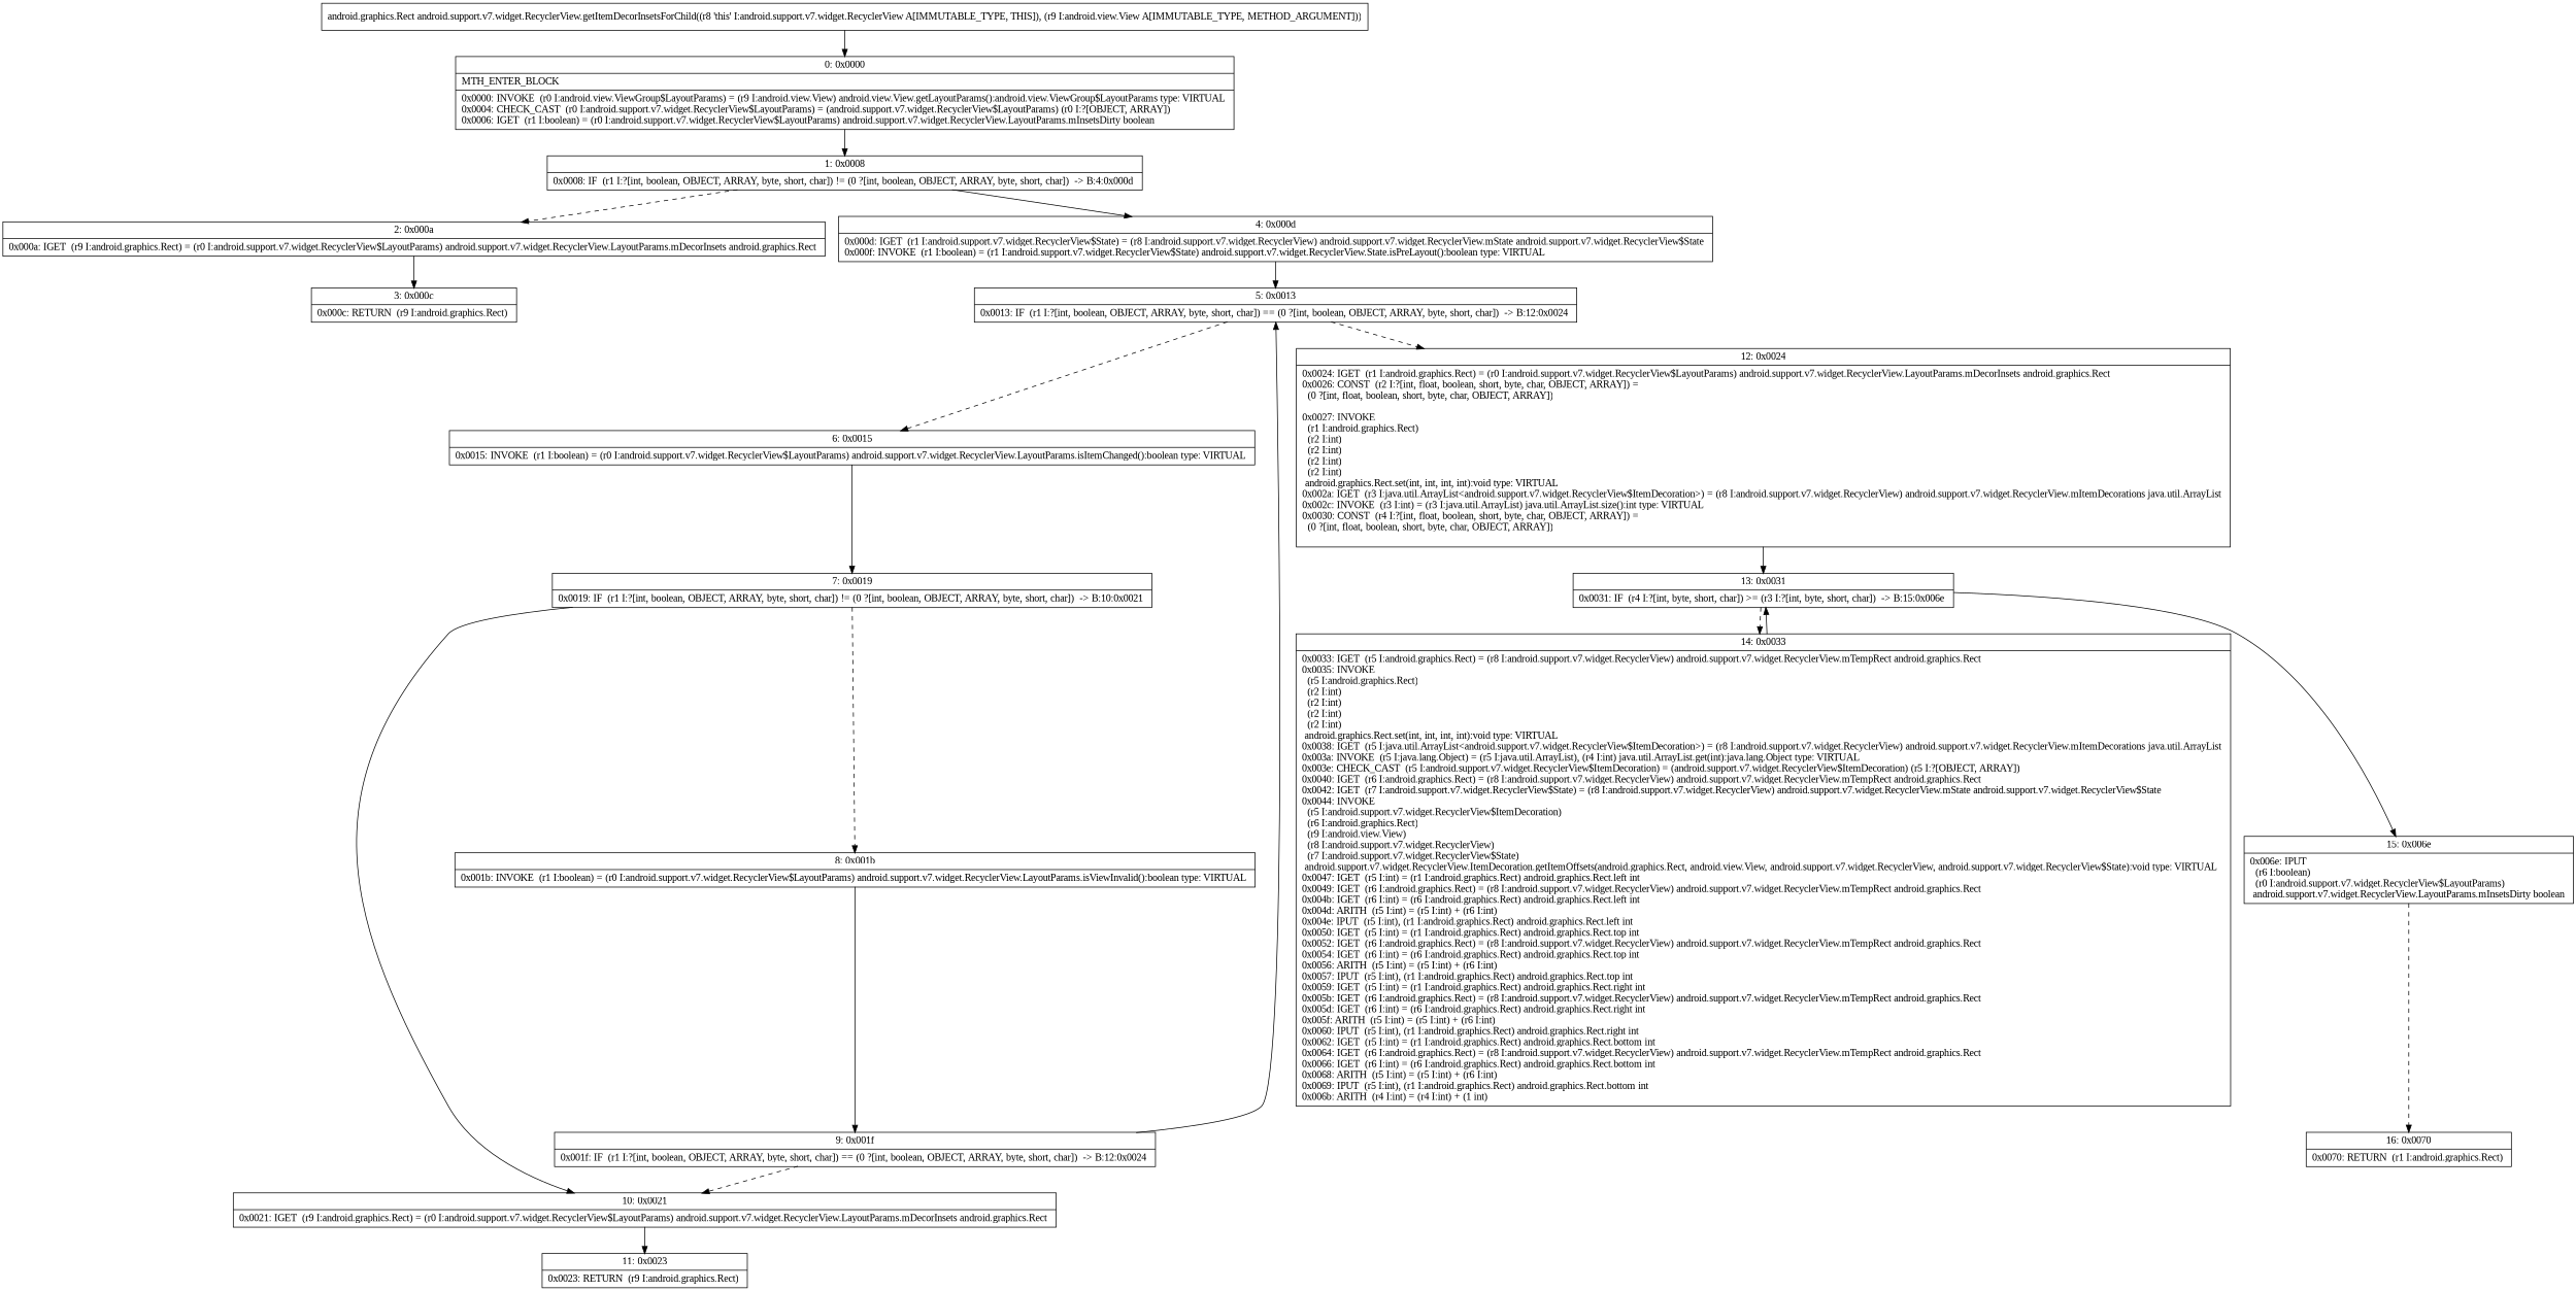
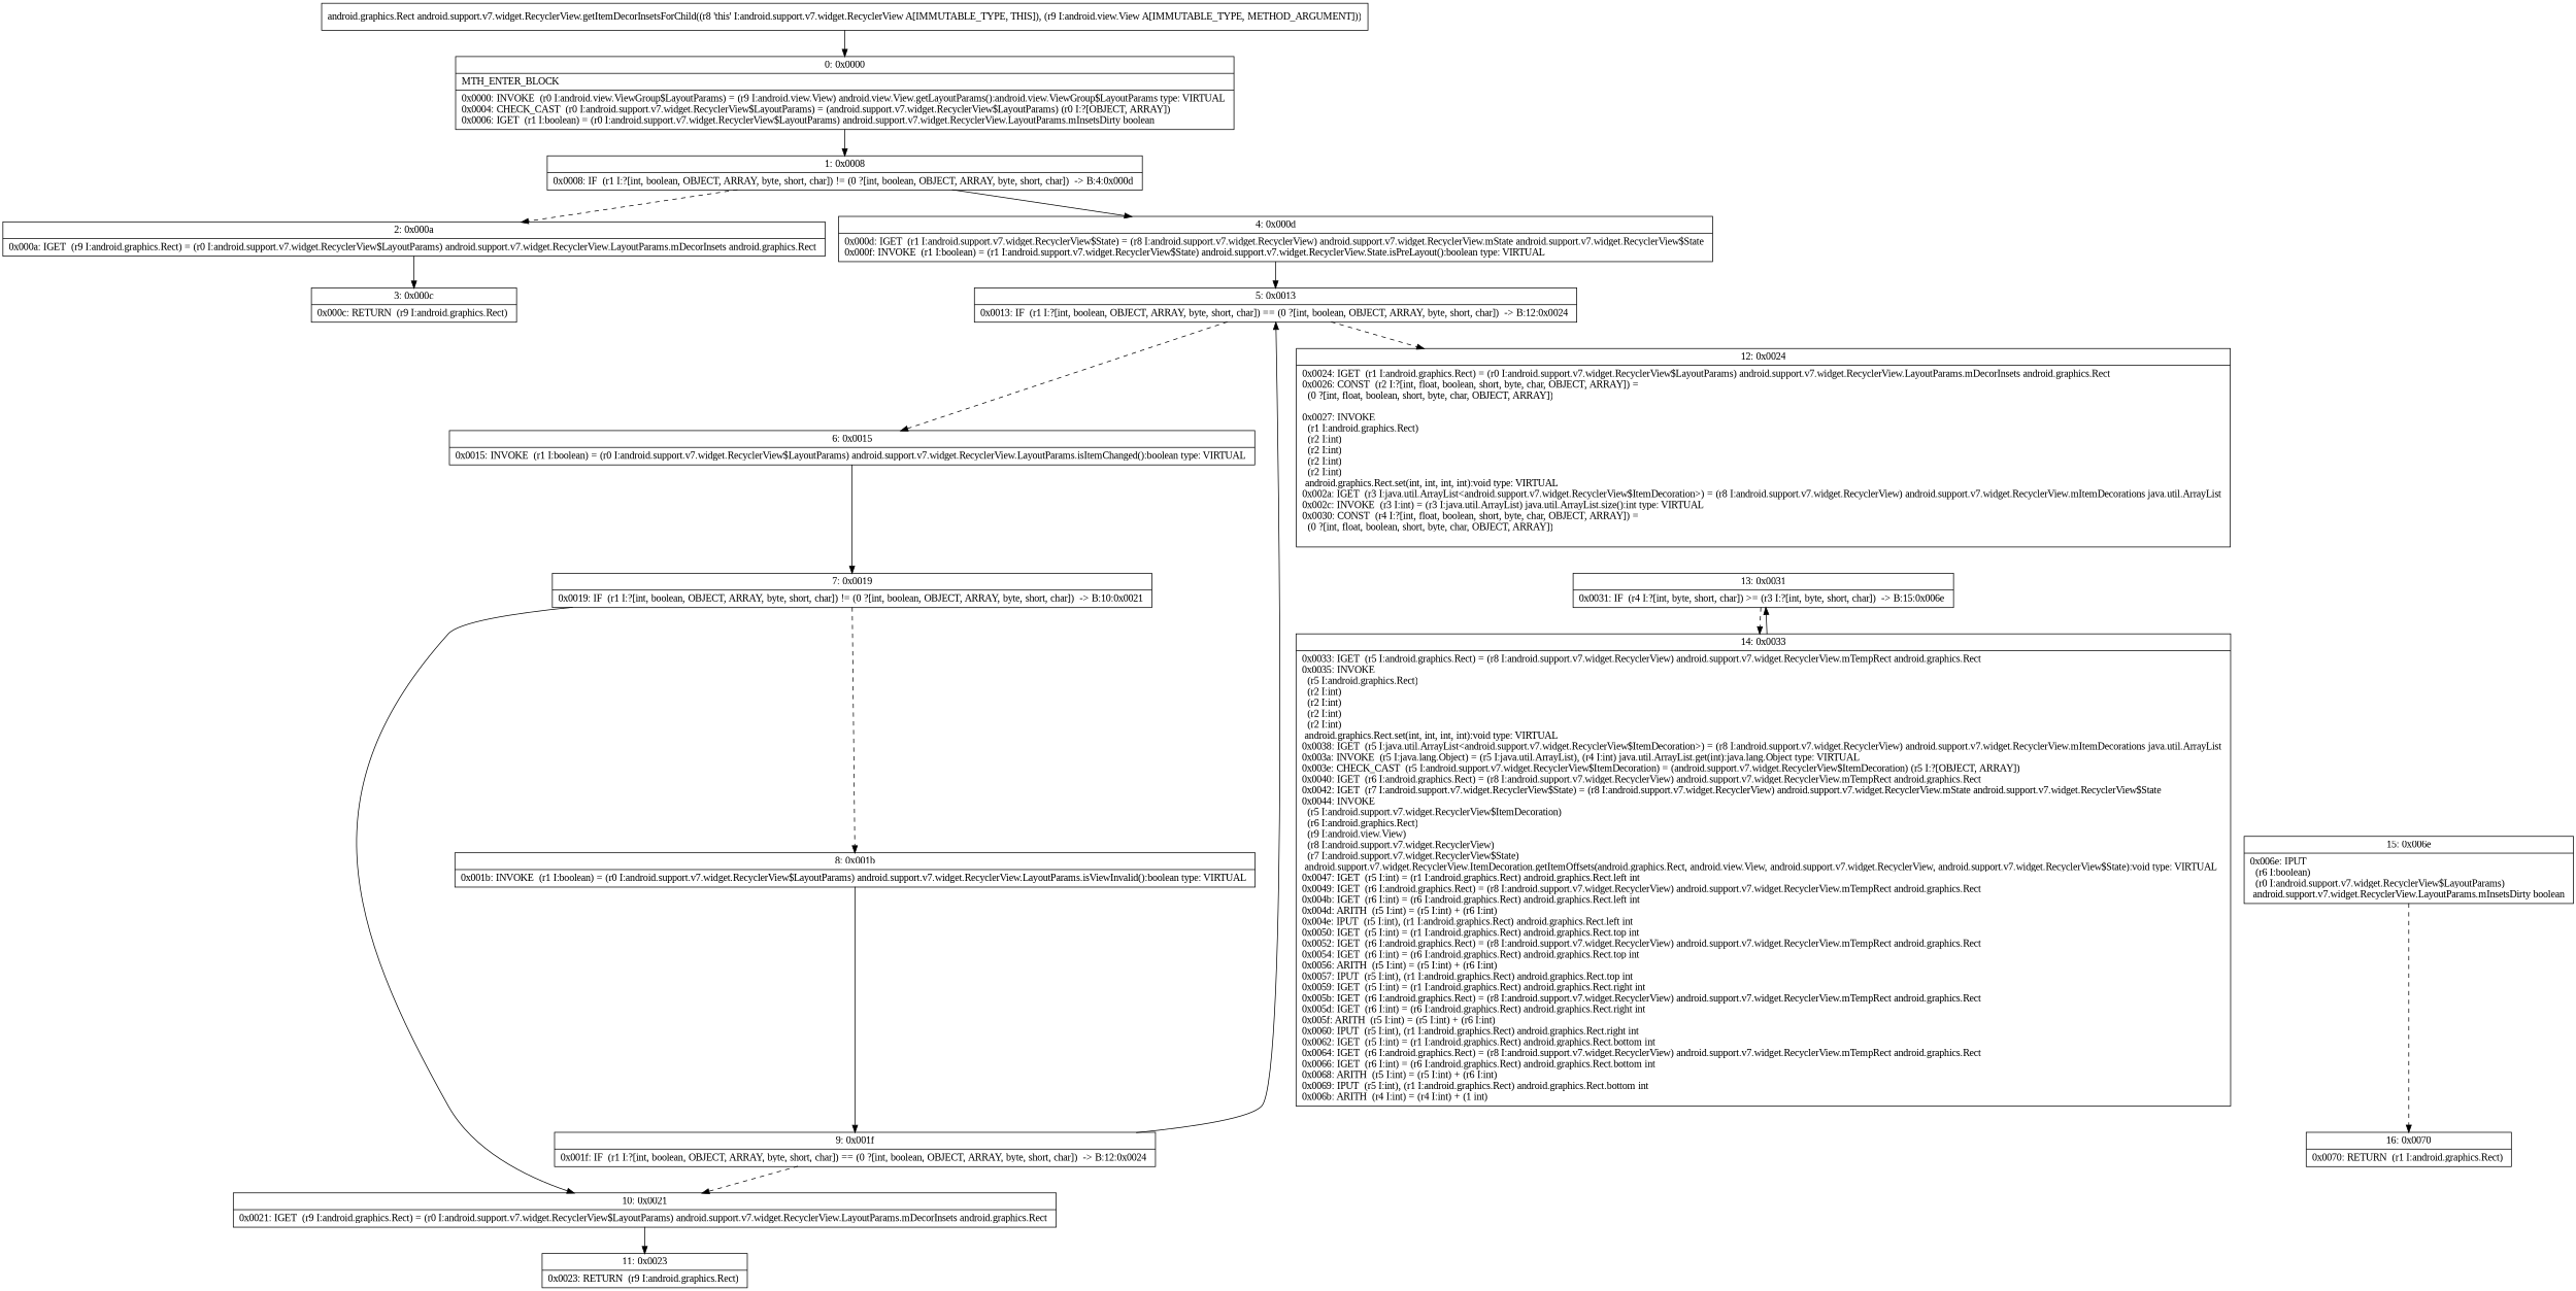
  digraph {
    fontname="Liberation Serif"
    node [fontname="Liberation Serif" shape=record]
    edge [fontname="Liberation Serif"]
    n1 [label="{0\:\ 0x0000|MTH_ENTER_BLOCK\l|0x0000: INVOKE  (r0 I:android.view.ViewGroup$LayoutParams) = (r9 I:android.view.View) android.view.View.getLayoutParams():android.view.ViewGroup$LayoutParams type: VIRTUAL \l0x0004: CHECK_CAST  (r0 I:android.support.v7.widget.RecyclerView$LayoutParams) = (android.support.v7.widget.RecyclerView$LayoutParams) (r0 I:?[OBJECT, ARRAY]) \l0x0006: IGET  (r1 I:boolean) = (r0 I:android.support.v7.widget.RecyclerView$LayoutParams) android.support.v7.widget.RecyclerView.LayoutParams.mInsetsDirty boolean \l}"]
    n2 [label="{1\:\ 0x0008|0x0008: IF  (r1 I:?[int, boolean, OBJECT, ARRAY, byte, short, char]) != (0 ?[int, boolean, OBJECT, ARRAY, byte, short, char])  \-\> B:4:0x000d \l}"]
    n3 [label="{2\:\ 0x000a|0x000a: IGET  (r9 I:android.graphics.Rect) = (r0 I:android.support.v7.widget.RecyclerView$LayoutParams) android.support.v7.widget.RecyclerView.LayoutParams.mDecorInsets android.graphics.Rect \l}"]
    n4 [label="{4\:\ 0x000d|0x000d: IGET  (r1 I:android.support.v7.widget.RecyclerView$State) = (r8 I:android.support.v7.widget.RecyclerView) android.support.v7.widget.RecyclerView.mState android.support.v7.widget.RecyclerView$State \l0x000f: INVOKE  (r1 I:boolean) = (r1 I:android.support.v7.widget.RecyclerView$State) android.support.v7.widget.RecyclerView.State.isPreLayout():boolean type: VIRTUAL \l}"]
    n5 [label="{3\:\ 0x000c|0x000c: RETURN  (r9 I:android.graphics.Rect) \l}"]
    n6 [label="{5\:\ 0x0013|0x0013: IF  (r1 I:?[int, boolean, OBJECT, ARRAY, byte, short, char]) == (0 ?[int, boolean, OBJECT, ARRAY, byte, short, char])  \-\> B:12:0x0024 \l}"]
    n7 [label="{6\:\ 0x0015|0x0015: INVOKE  (r1 I:boolean) = (r0 I:android.support.v7.widget.RecyclerView$LayoutParams) android.support.v7.widget.RecyclerView.LayoutParams.isItemChanged():boolean type: VIRTUAL \l}"]
    n8 [label="{12\:\ 0x0024|0x0024: IGET  (r1 I:android.graphics.Rect) = (r0 I:android.support.v7.widget.RecyclerView$LayoutParams) android.support.v7.widget.RecyclerView.LayoutParams.mDecorInsets android.graphics.Rect \l0x0026: CONST  (r2 I:?[int, float, boolean, short, byte, char, OBJECT, ARRAY]) = \l  (0 ?[int, float, boolean, short, byte, char, OBJECT, ARRAY])\l \l0x0027: INVOKE  \l  (r1 I:android.graphics.Rect)\l  (r2 I:int)\l  (r2 I:int)\l  (r2 I:int)\l  (r2 I:int)\l android.graphics.Rect.set(int, int, int, int):void type: VIRTUAL \l0x002a: IGET  (r3 I:java.util.ArrayList\<android.support.v7.widget.RecyclerView$ItemDecoration\>) = (r8 I:android.support.v7.widget.RecyclerView) android.support.v7.widget.RecyclerView.mItemDecorations java.util.ArrayList \l0x002c: INVOKE  (r3 I:int) = (r3 I:java.util.ArrayList) java.util.ArrayList.size():int type: VIRTUAL \l0x0030: CONST  (r4 I:?[int, float, boolean, short, byte, char, OBJECT, ARRAY]) = \l  (0 ?[int, float, boolean, short, byte, char, OBJECT, ARRAY])\l \l}"]
    n9 [label="{7\:\ 0x0019|0x0019: IF  (r1 I:?[int, boolean, OBJECT, ARRAY, byte, short, char]) != (0 ?[int, boolean, OBJECT, ARRAY, byte, short, char])  \-\> B:10:0x0021 \l}"]
    n10 [label="{13\:\ 0x0031|0x0031: IF  (r4 I:?[int, byte, short, char]) \>= (r3 I:?[int, byte, short, char])  \-\> B:15:0x006e \l}"]
    n11 [label="{8\:\ 0x001b|0x001b: INVOKE  (r1 I:boolean) = (r0 I:android.support.v7.widget.RecyclerView$LayoutParams) android.support.v7.widget.RecyclerView.LayoutParams.isViewInvalid():boolean type: VIRTUAL \l}"]
    n12 [label="{10\:\ 0x0021|0x0021: IGET  (r9 I:android.graphics.Rect) = (r0 I:android.support.v7.widget.RecyclerView$LayoutParams) android.support.v7.widget.RecyclerView.LayoutParams.mDecorInsets android.graphics.Rect \l}"]
    n13 [label="{9\:\ 0x001f|0x001f: IF  (r1 I:?[int, boolean, OBJECT, ARRAY, byte, short, char]) == (0 ?[int, boolean, OBJECT, ARRAY, byte, short, char])  \-\> B:12:0x0024 \l}"]
    n14 [label="{11\:\ 0x0023|0x0023: RETURN  (r9 I:android.graphics.Rect) \l}"]
    n15 [label="{14\:\ 0x0033|0x0033: IGET  (r5 I:android.graphics.Rect) = (r8 I:android.support.v7.widget.RecyclerView) android.support.v7.widget.RecyclerView.mTempRect android.graphics.Rect \l0x0035: INVOKE  \l  (r5 I:android.graphics.Rect)\l  (r2 I:int)\l  (r2 I:int)\l  (r2 I:int)\l  (r2 I:int)\l android.graphics.Rect.set(int, int, int, int):void type: VIRTUAL \l0x0038: IGET  (r5 I:java.util.ArrayList\<android.support.v7.widget.RecyclerView$ItemDecoration\>) = (r8 I:android.support.v7.widget.RecyclerView) android.support.v7.widget.RecyclerView.mItemDecorations java.util.ArrayList \l0x003a: INVOKE  (r5 I:java.lang.Object) = (r5 I:java.util.ArrayList), (r4 I:int) java.util.ArrayList.get(int):java.lang.Object type: VIRTUAL \l0x003e: CHECK_CAST  (r5 I:android.support.v7.widget.RecyclerView$ItemDecoration) = (android.support.v7.widget.RecyclerView$ItemDecoration) (r5 I:?[OBJECT, ARRAY]) \l0x0040: IGET  (r6 I:android.graphics.Rect) = (r8 I:android.support.v7.widget.RecyclerView) android.support.v7.widget.RecyclerView.mTempRect android.graphics.Rect \l0x0042: IGET  (r7 I:android.support.v7.widget.RecyclerView$State) = (r8 I:android.support.v7.widget.RecyclerView) android.support.v7.widget.RecyclerView.mState android.support.v7.widget.RecyclerView$State \l0x0044: INVOKE  \l  (r5 I:android.support.v7.widget.RecyclerView$ItemDecoration)\l  (r6 I:android.graphics.Rect)\l  (r9 I:android.view.View)\l  (r8 I:android.support.v7.widget.RecyclerView)\l  (r7 I:android.support.v7.widget.RecyclerView$State)\l android.support.v7.widget.RecyclerView.ItemDecoration.getItemOffsets(android.graphics.Rect, android.view.View, android.support.v7.widget.RecyclerView, android.support.v7.widget.RecyclerView$State):void type: VIRTUAL \l0x0047: IGET  (r5 I:int) = (r1 I:android.graphics.Rect) android.graphics.Rect.left int \l0x0049: IGET  (r6 I:android.graphics.Rect) = (r8 I:android.support.v7.widget.RecyclerView) android.support.v7.widget.RecyclerView.mTempRect android.graphics.Rect \l0x004b: IGET  (r6 I:int) = (r6 I:android.graphics.Rect) android.graphics.Rect.left int \l0x004d: ARITH  (r5 I:int) = (r5 I:int) + (r6 I:int) \l0x004e: IPUT  (r5 I:int), (r1 I:android.graphics.Rect) android.graphics.Rect.left int \l0x0050: IGET  (r5 I:int) = (r1 I:android.graphics.Rect) android.graphics.Rect.top int \l0x0052: IGET  (r6 I:android.graphics.Rect) = (r8 I:android.support.v7.widget.RecyclerView) android.support.v7.widget.RecyclerView.mTempRect android.graphics.Rect \l0x0054: IGET  (r6 I:int) = (r6 I:android.graphics.Rect) android.graphics.Rect.top int \l0x0056: ARITH  (r5 I:int) = (r5 I:int) + (r6 I:int) \l0x0057: IPUT  (r5 I:int), (r1 I:android.graphics.Rect) android.graphics.Rect.top int \l0x0059: IGET  (r5 I:int) = (r1 I:android.graphics.Rect) android.graphics.Rect.right int \l0x005b: IGET  (r6 I:android.graphics.Rect) = (r8 I:android.support.v7.widget.RecyclerView) android.support.v7.widget.RecyclerView.mTempRect android.graphics.Rect \l0x005d: IGET  (r6 I:int) = (r6 I:android.graphics.Rect) android.graphics.Rect.right int \l0x005f: ARITH  (r5 I:int) = (r5 I:int) + (r6 I:int) \l0x0060: IPUT  (r5 I:int), (r1 I:android.graphics.Rect) android.graphics.Rect.right int \l0x0062: IGET  (r5 I:int) = (r1 I:android.graphics.Rect) android.graphics.Rect.bottom int \l0x0064: IGET  (r6 I:android.graphics.Rect) = (r8 I:android.support.v7.widget.RecyclerView) android.support.v7.widget.RecyclerView.mTempRect android.graphics.Rect \l0x0066: IGET  (r6 I:int) = (r6 I:android.graphics.Rect) android.graphics.Rect.bottom int \l0x0068: ARITH  (r5 I:int) = (r5 I:int) + (r6 I:int) \l0x0069: IPUT  (r5 I:int), (r1 I:android.graphics.Rect) android.graphics.Rect.bottom int \l0x006b: ARITH  (r4 I:int) = (r4 I:int) + (1 int) \l}"]
    n16 [label="{15\:\ 0x006e|0x006e: IPUT  \l  (r6 I:boolean)\l  (r0 I:android.support.v7.widget.RecyclerView$LayoutParams)\l android.support.v7.widget.RecyclerView.LayoutParams.mInsetsDirty boolean \l}"]
    n17 [label="{16\:\ 0x0070|0x0070: RETURN  (r1 I:android.graphics.Rect) \l}"]
    n18 [label="{android.graphics.Rect android.support.v7.widget.RecyclerView.getItemDecorInsetsForChild((r8 'this' I:android.support.v7.widget.RecyclerView A[IMMUTABLE_TYPE, THIS]), (r9 I:android.view.View A[IMMUTABLE_TYPE, METHOD_ARGUMENT])) }"]
    n1 -> n2
    n2 -> n3 [style=dashed]
    n2 -> n4
    n3 -> n5
    n4 -> n6
    n6 -> n7 [style=dashed]
    n6 -> n8 [style=dashed]
    n7 -> n9
-   n8 -> n10
    n9 -> n11 [style=dashed]
    n9 -> n12
    n10 -> n15 [style=dashed]
-   n10 -> n16
    n11 -> n13
    n12 -> n14
    n13 -> n6
    n13 -> n12 [style=dashed]
    n15 -> n10
    n16 -> n17 [style=dashed]
    n18 -> n1
  }
